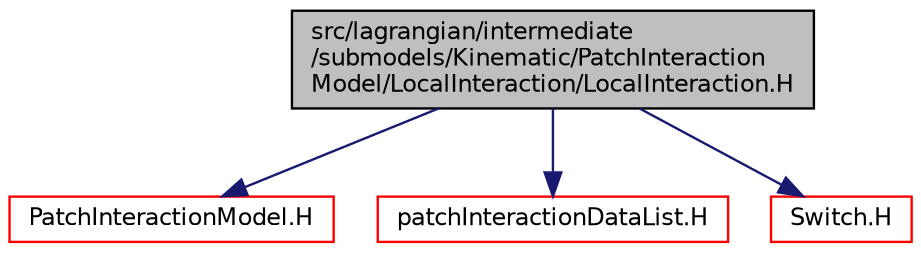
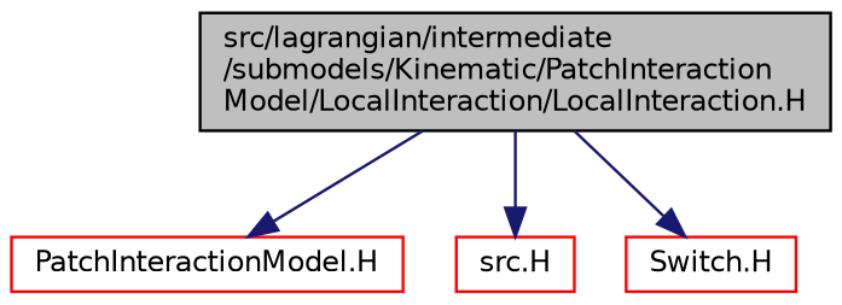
  digraph {
    node [color=red fontname=Helvetica fontsize=10 shape=record]
    edge [color=midnightblue fontname=Helvetica fontsize=10 labelfontname=Helvetica labelfontsize=10 style=solid]
    n1 [color=black fillcolor=grey75 fontcolor=black height=0.2 label="src/lagrangian/intermediate\l/submodels/Kinematic/PatchInteraction\lModel/LocalInteraction/LocalInteraction.H" style=filled width=0.4]
    n2 [height=0.2 label="PatchInteractionModel.H" width=0.4]
-   n3 [height=0.2 label="patchInteractionDataList.H" width=0.4]
+   n3 [height=0.2 label="src.H" width=0.4]
    n4 [height=0.2 label="Switch.H" width=0.4]
    n1 -> n2
    n1 -> n3
    n1 -> n4
  }
